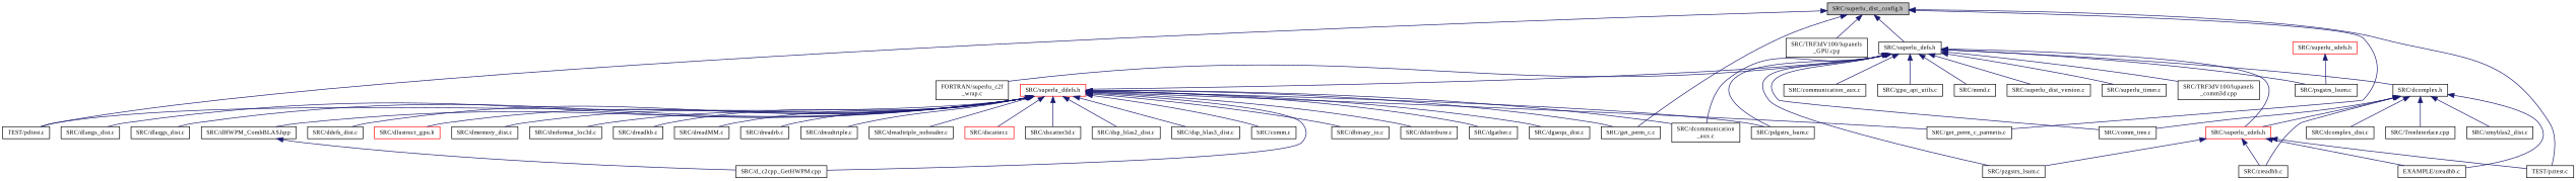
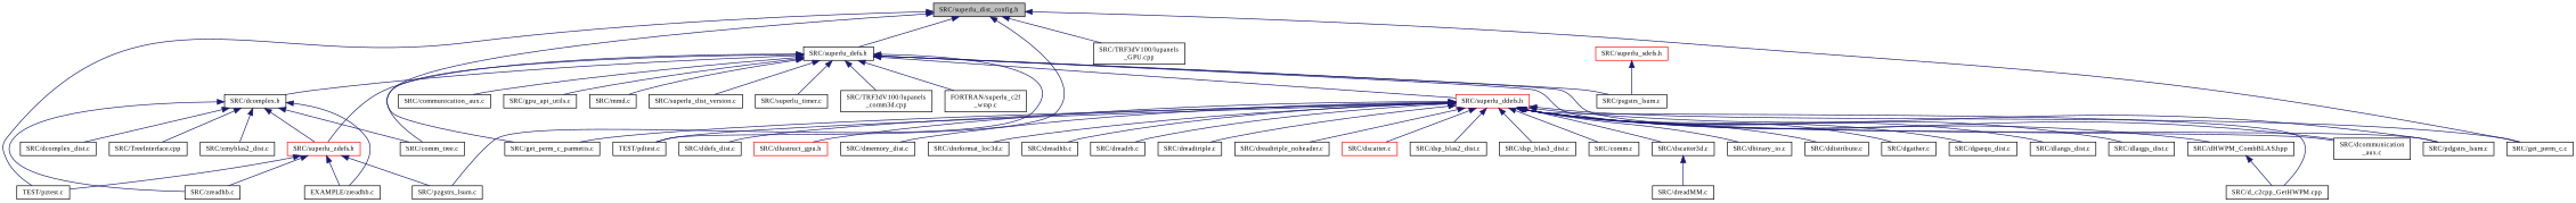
  digraph {
    fontname="Liberation Serif"
    node [color=black fillcolor=white fontname="Liberation Serif" fontsize=10 shape=record style=filled]
    edge [color=midnightblue dir=back fontname="Liberation Serif" fontsize=10 labelfontname=Helvetica labelfontsize=10 style=solid]
    n1 [fillcolor=grey75 fontcolor=black height=0.2 label="SRC/superlu_dist_config.h" width=0.4]
    n2 [height=0.2 label="SRC/get_perm_c.c" width=0.4]
    n3 [height=0.2 label="SRC/get_perm_c_parmetis.c" width=0.4]
    n4 [height=0.2 label="SRC/superlu_defs.h" width=0.4]
    n5 [height=0.2 label="TEST/pztest.c" width=0.4]
    n6 [height=0.2 label="TEST/pdtest.c" width=0.4]
    n7 [height=0.2 label="SRC/TRF3dV100/lupanels\l_GPU.cpp" width=0.4]
    n8 [height=0.2 label="SRC/comm_tree.c" width=0.4]
    n9 [height=0.2 label="SRC/communication_aux.c" width=0.4]
    n10 [height=0.2 label="SRC/dcomplex.h" width=0.4]
    n11 [color=red height=0.2 label="SRC/superlu_zdefs.h" width=0.4]
    n12 [height=0.2 label="SRC/pzgstrs_lsum.c" width=0.4]
    n13 [height=0.2 label="SRC/gpu_api_utils.c" width=0.4]
    n14 [height=0.2 label="SRC/mmd.c" width=0.4]
    n15 [height=0.2 label="SRC/pdgstrs_lsum.c" width=0.4]
    n16 [height=0.2 label="SRC/psgstrs_lsum.c" width=0.4]
    n17 [color=red height=0.2 label="SRC/superlu_ddefs.h" width=0.4]
    n18 [height=0.2 label="SRC/superlu_dist_version.c" width=0.4]
    n19 [height=0.2 label="SRC/superlu_timer.c" width=0.4]
    n20 [height=0.2 label="SRC/TRF3dV100/lupanels\l_comm3d.cpp" width=0.4]
    n21 [height=0.2 label="FORTRAN/superlu_c2f\l_wrap.c" width=0.4]
    n22 [height=0.2 label="SRC/dcommunication\l_aux.c" width=0.4]
    n23 [height=0.2 label="SRC/dcomplex_dist.c" width=0.4]
    n24 [height=0.2 label="SRC/zreadhb.c" width=0.4]
    n25 [height=0.2 label="EXAMPLE/zreadhb.c" width=0.4]
    n26 [height=0.2 label="SRC/TreeInterface.cpp" width=0.4]
    n27 [height=0.2 label="SRC/zmyblas2_dist.c" width=0.4]
    n28 [height=0.2 label="SRC/comm.c" width=0.4]
    n29 [height=0.2 label="SRC/d_c2cpp_GetHWPM.cpp" width=0.4]
    n30 [height=0.2 label="SRC/dbinary_io.c" width=0.4]
    n31 [height=0.2 label="SRC/ddistribute.c" width=0.4]
    n32 [height=0.2 label="SRC/dgather.c" width=0.4]
    n33 [height=0.2 label="SRC/dgsequ_dist.c" width=0.4]
    n34 [height=0.2 label="SRC/dHWPM_CombBLAS.hpp" width=0.4]
    n35 [height=0.2 label="SRC/dlangs_dist.c" width=0.4]
    n36 [height=0.2 label="SRC/dlaqgs_dist.c" width=0.4]
    n37 [height=0.2 label="SRC/ddefs_dist.c" width=0.4]
    n38 [color=red height=0.2 label="SRC/dlustruct_gpu.h" width=0.4]
    n39 [height=0.2 label="SRC/dmemory_dist.c" width=0.4]
    n40 [height=0.2 label="SRC/dnrformat_loc3d.c" width=0.4]
    n41 [height=0.2 label="SRC/dreadhb.c" width=0.4]
    n42 [height=0.2 label="SRC/dreadMM.c" width=0.4]
    n43 [height=0.2 label="SRC/dreadrb.c" width=0.4]
    n44 [height=0.2 label="SRC/dreadtriple.c" width=0.4]
    n45 [height=0.2 label="SRC/dreadtriple_noheader.c" width=0.4]
    n46 [color=red height=0.2 label="SRC/dscatter.c" width=0.4]
    n47 [height=0.2 label="SRC/dscatter3d.c" width=0.4]
    n48 [height=0.2 label="SRC/dsp_blas2_dist.c" width=0.4]
    n49 [height=0.2 label="SRC/dsp_blas3_dist.c" width=0.4]
    n50 [color=red height=0.2 label="SRC/superlu_sdefs.h" width=0.4]
    n1 -> n2
    n1 -> n3
    n1 -> n4
    n1 -> n5
    n1 -> n6
    n1 -> n7
    n4 -> n8
    n4 -> n9
    n4 -> n10
    n4 -> n11
    n4 -> n12
    n4 -> n13
    n4 -> n14
    n4 -> n15
    n4 -> n16
    n4 -> n17
    n4 -> n18
    n4 -> n19
    n4 -> n20
    n4 -> n21
    n4 -> n22
    n10 -> n8
    n10 -> n11
    n10 -> n23
    n10 -> n24
    n10 -> n25
    n10 -> n26
    n10 -> n27
    n11 -> n5
    n11 -> n12
    n11 -> n24
    n11 -> n25
    n17 -> n2
    n17 -> n3
    n17 -> n6
    n17 -> n15
    n17 -> n22
    n17 -> n28
    n17 -> n29
    n17 -> n30
    n17 -> n31
    n17 -> n32
    n17 -> n33
    n17 -> n34
    n17 -> n35
    n17 -> n36
    n17 -> n37
    n17 -> n38
    n17 -> n39
    n17 -> n40
    n17 -> n41
-   n17 -> n42
+   n47 -> n42
    n17 -> n43
    n17 -> n44
    n17 -> n45
    n17 -> n46
    n17 -> n47
    n17 -> n48
    n17 -> n49
    n34 -> n29
    n50 -> n16
  }
